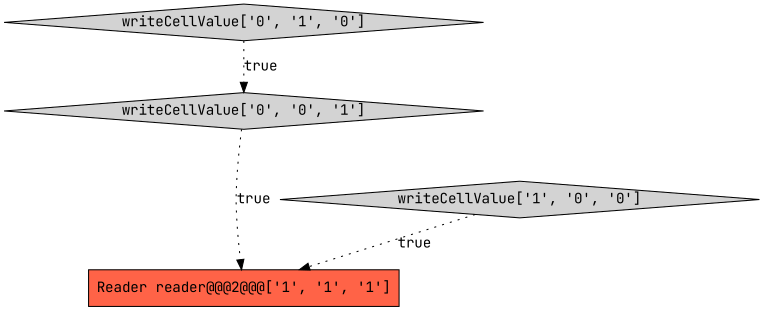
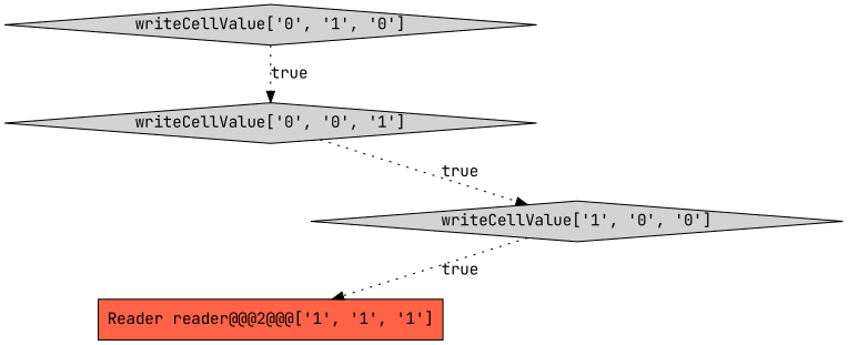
  digraph {
    fontname="JetBrains Mono"
    node [fillcolor=lightgray fontname="JetBrains Mono" shape=diamond style=filled]
    edge [fontname="JetBrains Mono" style=dotted]
    n1 [fillcolor=tomato label="Reader reader@@@2@@@['1', '1', '1']" shape=box]
    n2 [label="writeCellValue['1', '0', '0']"]
    n3 [label="writeCellValue['0', '1', '0']"]
    n4 [label="writeCellValue['0', '0', '1']"]
    n2 -> n1 [label=true]
    n3 -> n4 [label=true]
-   n4 -> n1 [label=true]
+   n4 -> n2 [label=true]
  }
